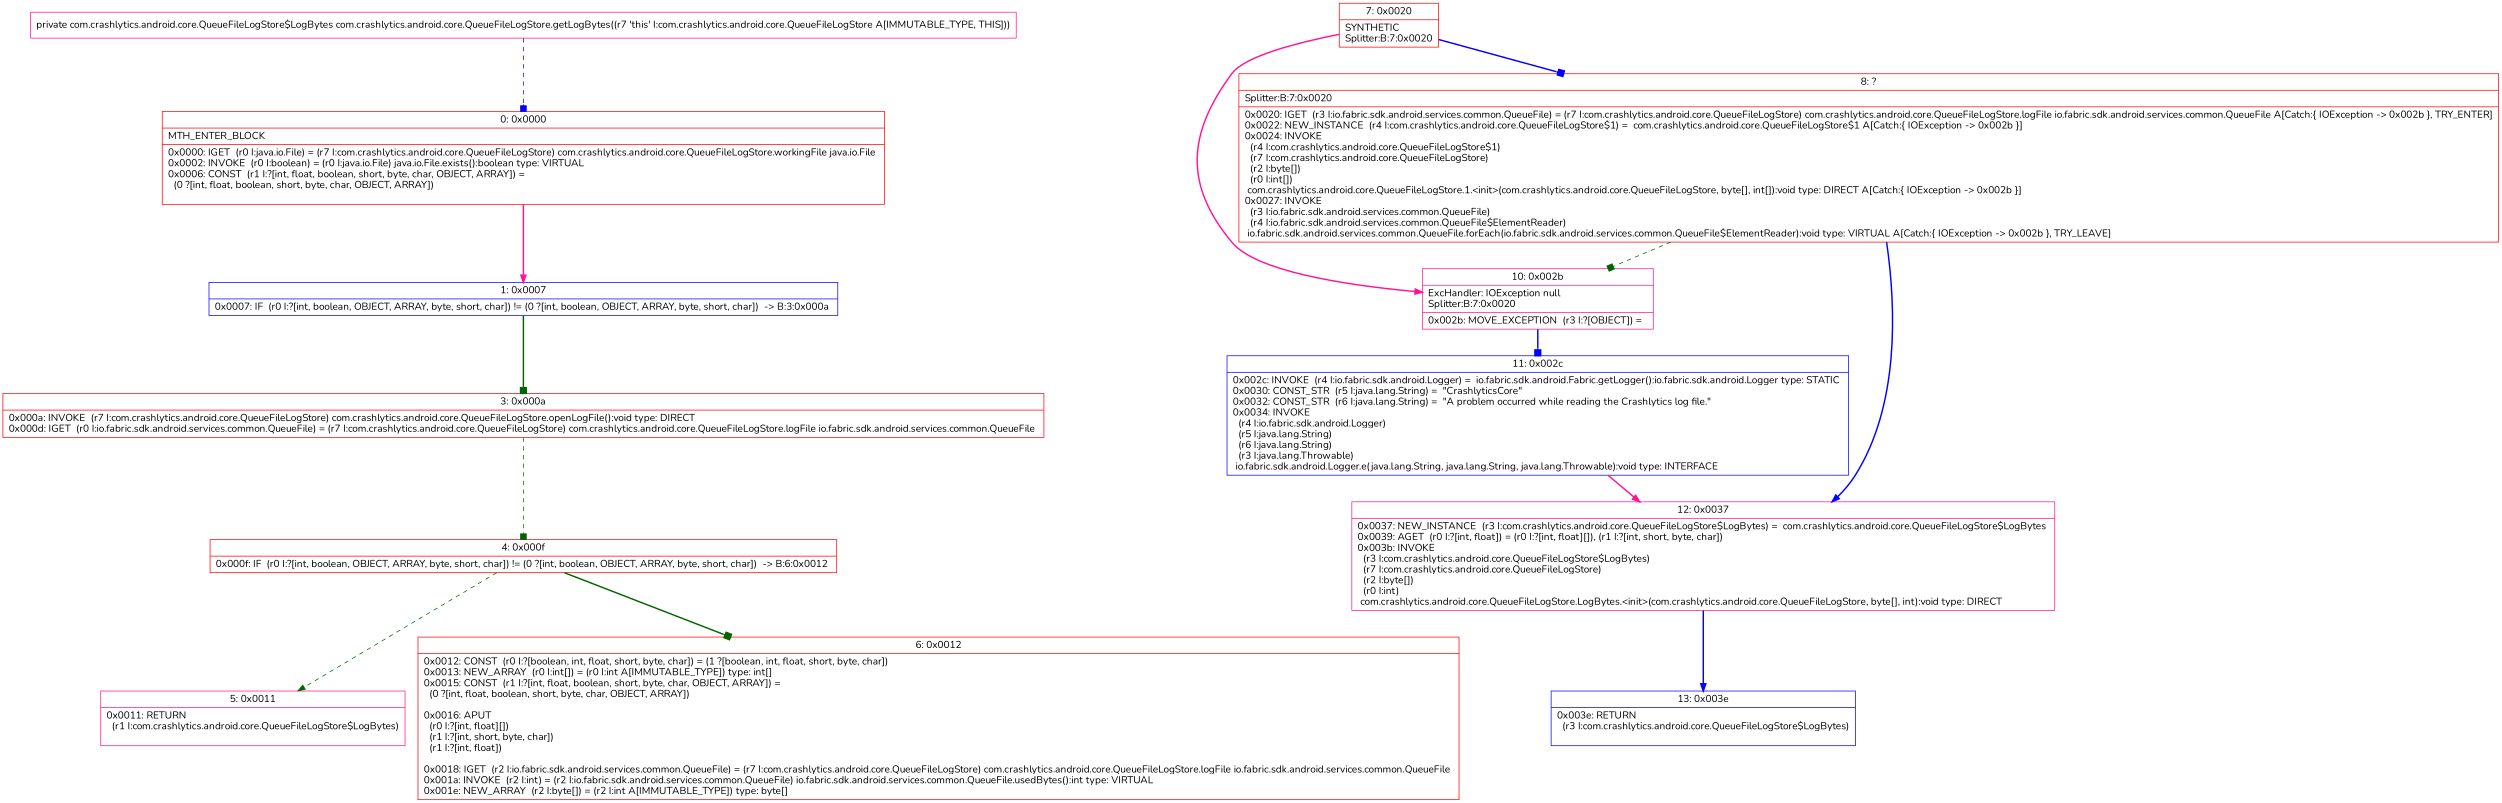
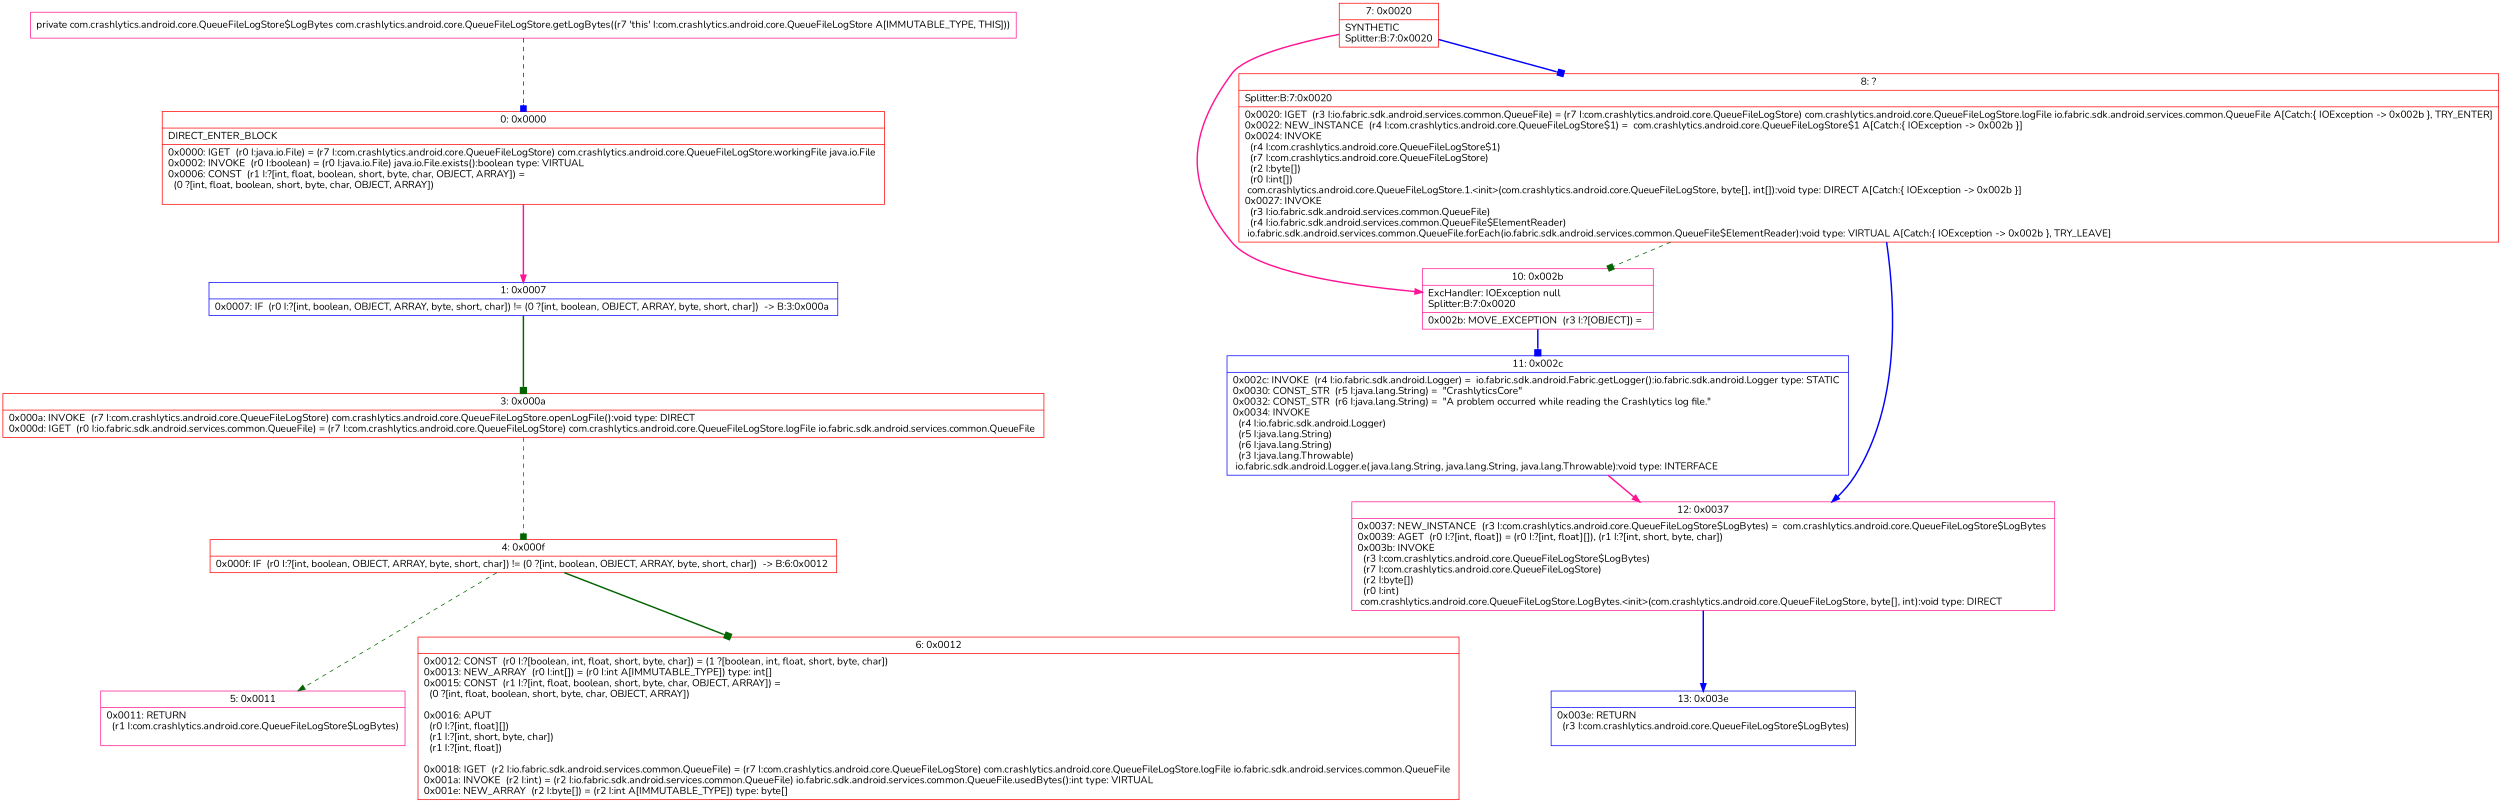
  digraph {
    fontname=Nunito
    node [color=red fontname=Nunito shape=record]
    edge [arrowhead=box color=darkgreen fontname=Nunito style=bold]
-   n1 [label="{0\:\ 0x0000|MTH_ENTER_BLOCK\l|0x0000: IGET  (r0 I:java.io.File) = (r7 I:com.crashlytics.android.core.QueueFileLogStore) com.crashlytics.android.core.QueueFileLogStore.workingFile java.io.File \l0x0002: INVOKE  (r0 I:boolean) = (r0 I:java.io.File) java.io.File.exists():boolean type: VIRTUAL \l0x0006: CONST  (r1 I:?[int, float, boolean, short, byte, char, OBJECT, ARRAY]) = \l  (0 ?[int, float, boolean, short, byte, char, OBJECT, ARRAY])\l \l}"]
+   n1 [label="{0\:\ 0x0000|DIRECT_ENTER_BLOCK\l|0x0000: IGET  (r0 I:java.io.File) = (r7 I:com.crashlytics.android.core.QueueFileLogStore) com.crashlytics.android.core.QueueFileLogStore.workingFile java.io.File \l0x0002: INVOKE  (r0 I:boolean) = (r0 I:java.io.File) java.io.File.exists():boolean type: VIRTUAL \l0x0006: CONST  (r1 I:?[int, float, boolean, short, byte, char, OBJECT, ARRAY]) = \l  (0 ?[int, float, boolean, short, byte, char, OBJECT, ARRAY])\l \l}"]
    n2 [color=blue label="{1\:\ 0x0007|0x0007: IF  (r0 I:?[int, boolean, OBJECT, ARRAY, byte, short, char]) != (0 ?[int, boolean, OBJECT, ARRAY, byte, short, char])  \-\> B:3:0x000a \l}"]
    n3 [label="{3\:\ 0x000a|0x000a: INVOKE  (r7 I:com.crashlytics.android.core.QueueFileLogStore) com.crashlytics.android.core.QueueFileLogStore.openLogFile():void type: DIRECT \l0x000d: IGET  (r0 I:io.fabric.sdk.android.services.common.QueueFile) = (r7 I:com.crashlytics.android.core.QueueFileLogStore) com.crashlytics.android.core.QueueFileLogStore.logFile io.fabric.sdk.android.services.common.QueueFile \l}"]
    n4 [label="{4\:\ 0x000f|0x000f: IF  (r0 I:?[int, boolean, OBJECT, ARRAY, byte, short, char]) != (0 ?[int, boolean, OBJECT, ARRAY, byte, short, char])  \-\> B:6:0x0012 \l}"]
    n5 [color=deeppink label="{5\:\ 0x0011|0x0011: RETURN  \l  (r1 I:com.crashlytics.android.core.QueueFileLogStore$LogBytes)\l \l}"]
    n6 [label="{6\:\ 0x0012|0x0012: CONST  (r0 I:?[boolean, int, float, short, byte, char]) = (1 ?[boolean, int, float, short, byte, char]) \l0x0013: NEW_ARRAY  (r0 I:int[]) = (r0 I:int A[IMMUTABLE_TYPE]) type: int[] \l0x0015: CONST  (r1 I:?[int, float, boolean, short, byte, char, OBJECT, ARRAY]) = \l  (0 ?[int, float, boolean, short, byte, char, OBJECT, ARRAY])\l \l0x0016: APUT  \l  (r0 I:?[int, float][])\l  (r1 I:?[int, short, byte, char])\l  (r1 I:?[int, float])\l \l0x0018: IGET  (r2 I:io.fabric.sdk.android.services.common.QueueFile) = (r7 I:com.crashlytics.android.core.QueueFileLogStore) com.crashlytics.android.core.QueueFileLogStore.logFile io.fabric.sdk.android.services.common.QueueFile \l0x001a: INVOKE  (r2 I:int) = (r2 I:io.fabric.sdk.android.services.common.QueueFile) io.fabric.sdk.android.services.common.QueueFile.usedBytes():int type: VIRTUAL \l0x001e: NEW_ARRAY  (r2 I:byte[]) = (r2 I:int A[IMMUTABLE_TYPE]) type: byte[] \l}"]
    n7 [label="{7\:\ 0x0020|SYNTHETIC\lSplitter:B:7:0x0020\l}"]
    n8 [label="{8\:\ ?|Splitter:B:7:0x0020\l|0x0020: IGET  (r3 I:io.fabric.sdk.android.services.common.QueueFile) = (r7 I:com.crashlytics.android.core.QueueFileLogStore) com.crashlytics.android.core.QueueFileLogStore.logFile io.fabric.sdk.android.services.common.QueueFile A[Catch:\{ IOException \-\> 0x002b \}, TRY_ENTER]\l0x0022: NEW_INSTANCE  (r4 I:com.crashlytics.android.core.QueueFileLogStore$1) =  com.crashlytics.android.core.QueueFileLogStore$1 A[Catch:\{ IOException \-\> 0x002b \}]\l0x0024: INVOKE  \l  (r4 I:com.crashlytics.android.core.QueueFileLogStore$1)\l  (r7 I:com.crashlytics.android.core.QueueFileLogStore)\l  (r2 I:byte[])\l  (r0 I:int[])\l com.crashlytics.android.core.QueueFileLogStore.1.\<init\>(com.crashlytics.android.core.QueueFileLogStore, byte[], int[]):void type: DIRECT A[Catch:\{ IOException \-\> 0x002b \}]\l0x0027: INVOKE  \l  (r3 I:io.fabric.sdk.android.services.common.QueueFile)\l  (r4 I:io.fabric.sdk.android.services.common.QueueFile$ElementReader)\l io.fabric.sdk.android.services.common.QueueFile.forEach(io.fabric.sdk.android.services.common.QueueFile$ElementReader):void type: VIRTUAL A[Catch:\{ IOException \-\> 0x002b \}, TRY_LEAVE]\l}"]
    n9 [color=deeppink label="{10\:\ 0x002b|ExcHandler: IOException null\lSplitter:B:7:0x0020\l|0x002b: MOVE_EXCEPTION  (r3 I:?[OBJECT]) =  \l}"]
    n10 [color=deeppink label="{12\:\ 0x0037|0x0037: NEW_INSTANCE  (r3 I:com.crashlytics.android.core.QueueFileLogStore$LogBytes) =  com.crashlytics.android.core.QueueFileLogStore$LogBytes \l0x0039: AGET  (r0 I:?[int, float]) = (r0 I:?[int, float][]), (r1 I:?[int, short, byte, char]) \l0x003b: INVOKE  \l  (r3 I:com.crashlytics.android.core.QueueFileLogStore$LogBytes)\l  (r7 I:com.crashlytics.android.core.QueueFileLogStore)\l  (r2 I:byte[])\l  (r0 I:int)\l com.crashlytics.android.core.QueueFileLogStore.LogBytes.\<init\>(com.crashlytics.android.core.QueueFileLogStore, byte[], int):void type: DIRECT \l}"]
    n11 [color=blue label="{11\:\ 0x002c|0x002c: INVOKE  (r4 I:io.fabric.sdk.android.Logger) =  io.fabric.sdk.android.Fabric.getLogger():io.fabric.sdk.android.Logger type: STATIC \l0x0030: CONST_STR  (r5 I:java.lang.String) =  \"CrashlyticsCore\" \l0x0032: CONST_STR  (r6 I:java.lang.String) =  \"A problem occurred while reading the Crashlytics log file.\" \l0x0034: INVOKE  \l  (r4 I:io.fabric.sdk.android.Logger)\l  (r5 I:java.lang.String)\l  (r6 I:java.lang.String)\l  (r3 I:java.lang.Throwable)\l io.fabric.sdk.android.Logger.e(java.lang.String, java.lang.String, java.lang.Throwable):void type: INTERFACE \l}"]
    n12 [color=blue label="{13\:\ 0x003e|0x003e: RETURN  \l  (r3 I:com.crashlytics.android.core.QueueFileLogStore$LogBytes)\l \l}"]
    n13 [color=deeppink label="{private com.crashlytics.android.core.QueueFileLogStore$LogBytes com.crashlytics.android.core.QueueFileLogStore.getLogBytes((r7 'this' I:com.crashlytics.android.core.QueueFileLogStore A[IMMUTABLE_TYPE, THIS])) }"]
    n1 -> n2 [arrowhead=normal color=deeppink]
    n2 -> n3
    n3 -> n4 [style=dashed]
    n4 -> n5 [arrowhead=normal style=dashed]
    n4 -> n6
    n7 -> n8 [color=blue]
    n7 -> n9 [arrowhead=normal color=deeppink]
    n8 -> n9 [style=dashed]
    n8 -> n10 [arrowhead=normal color=blue]
    n9 -> n11 [color=blue]
    n10 -> n12 [arrowhead=normal color=blue]
    n11 -> n10 [arrowhead=normal color=deeppink]
    n13 -> n1 [color=blue style=dashed]
  }
